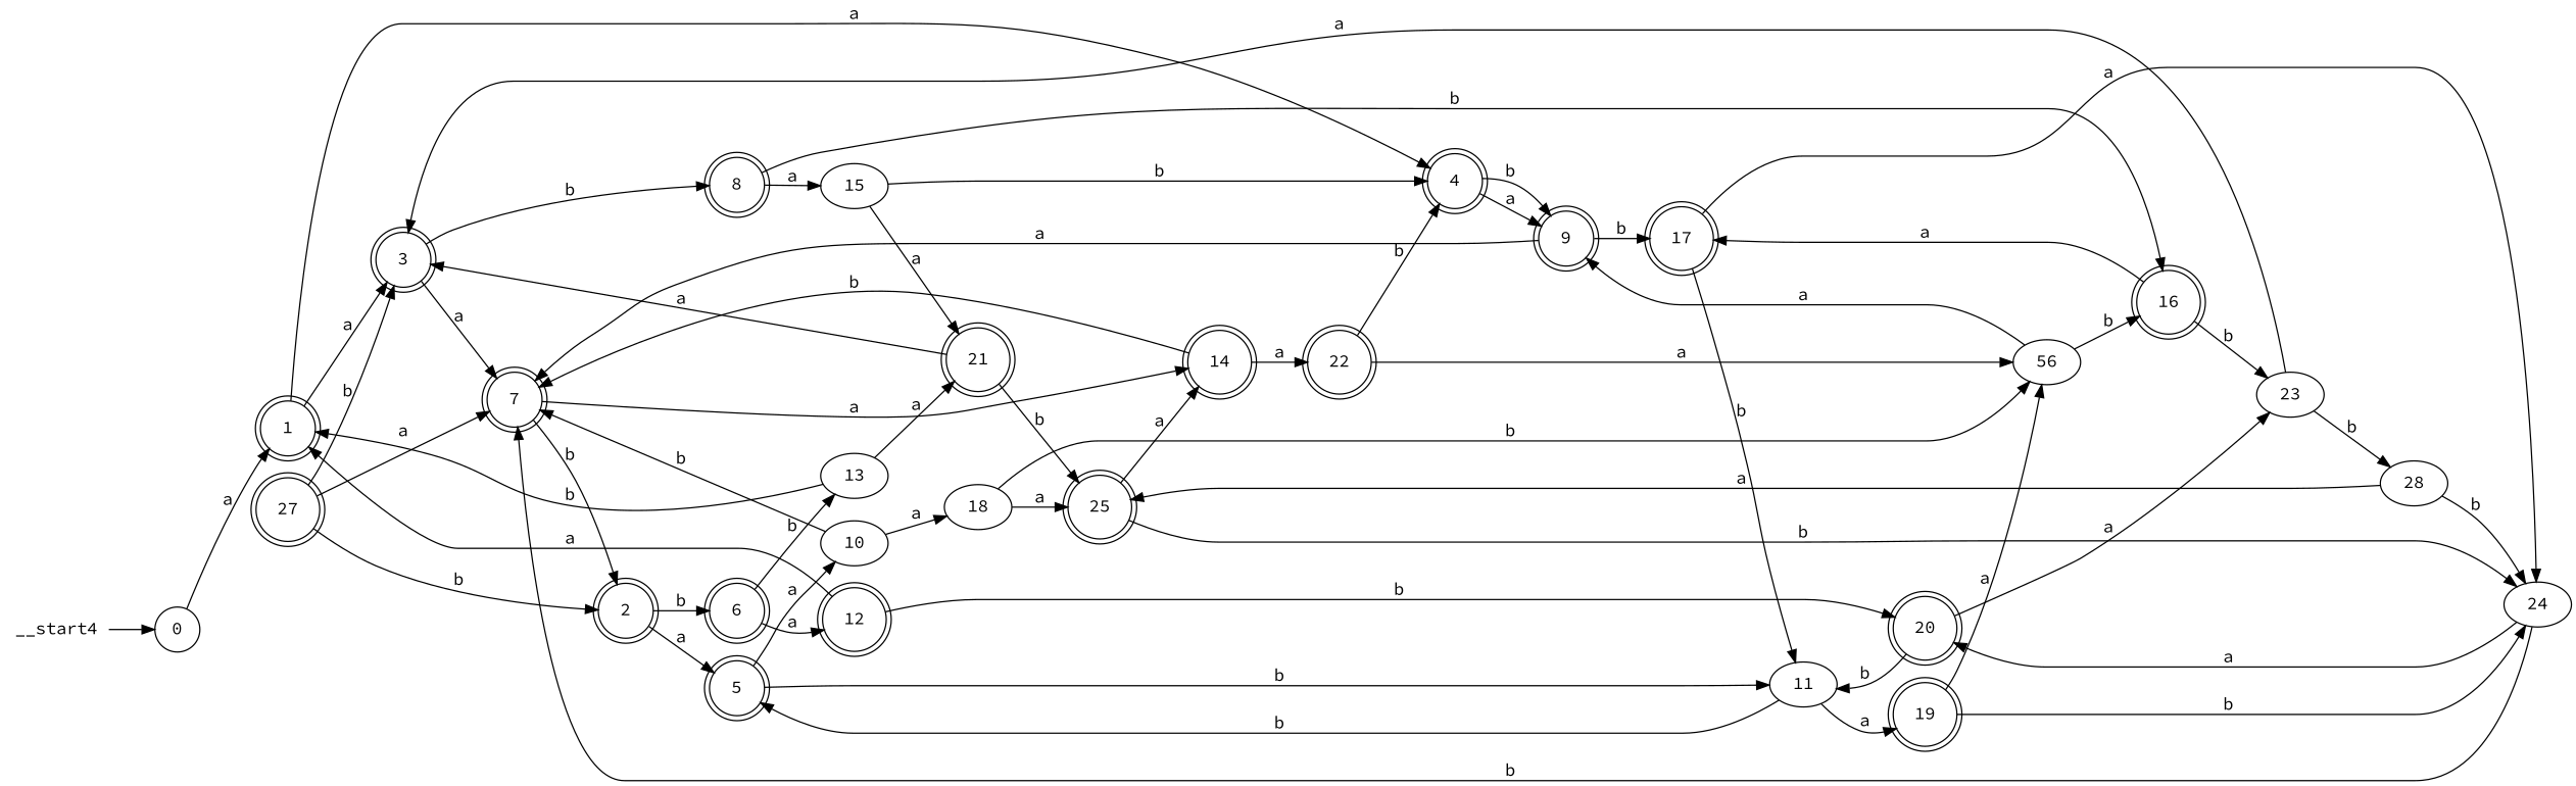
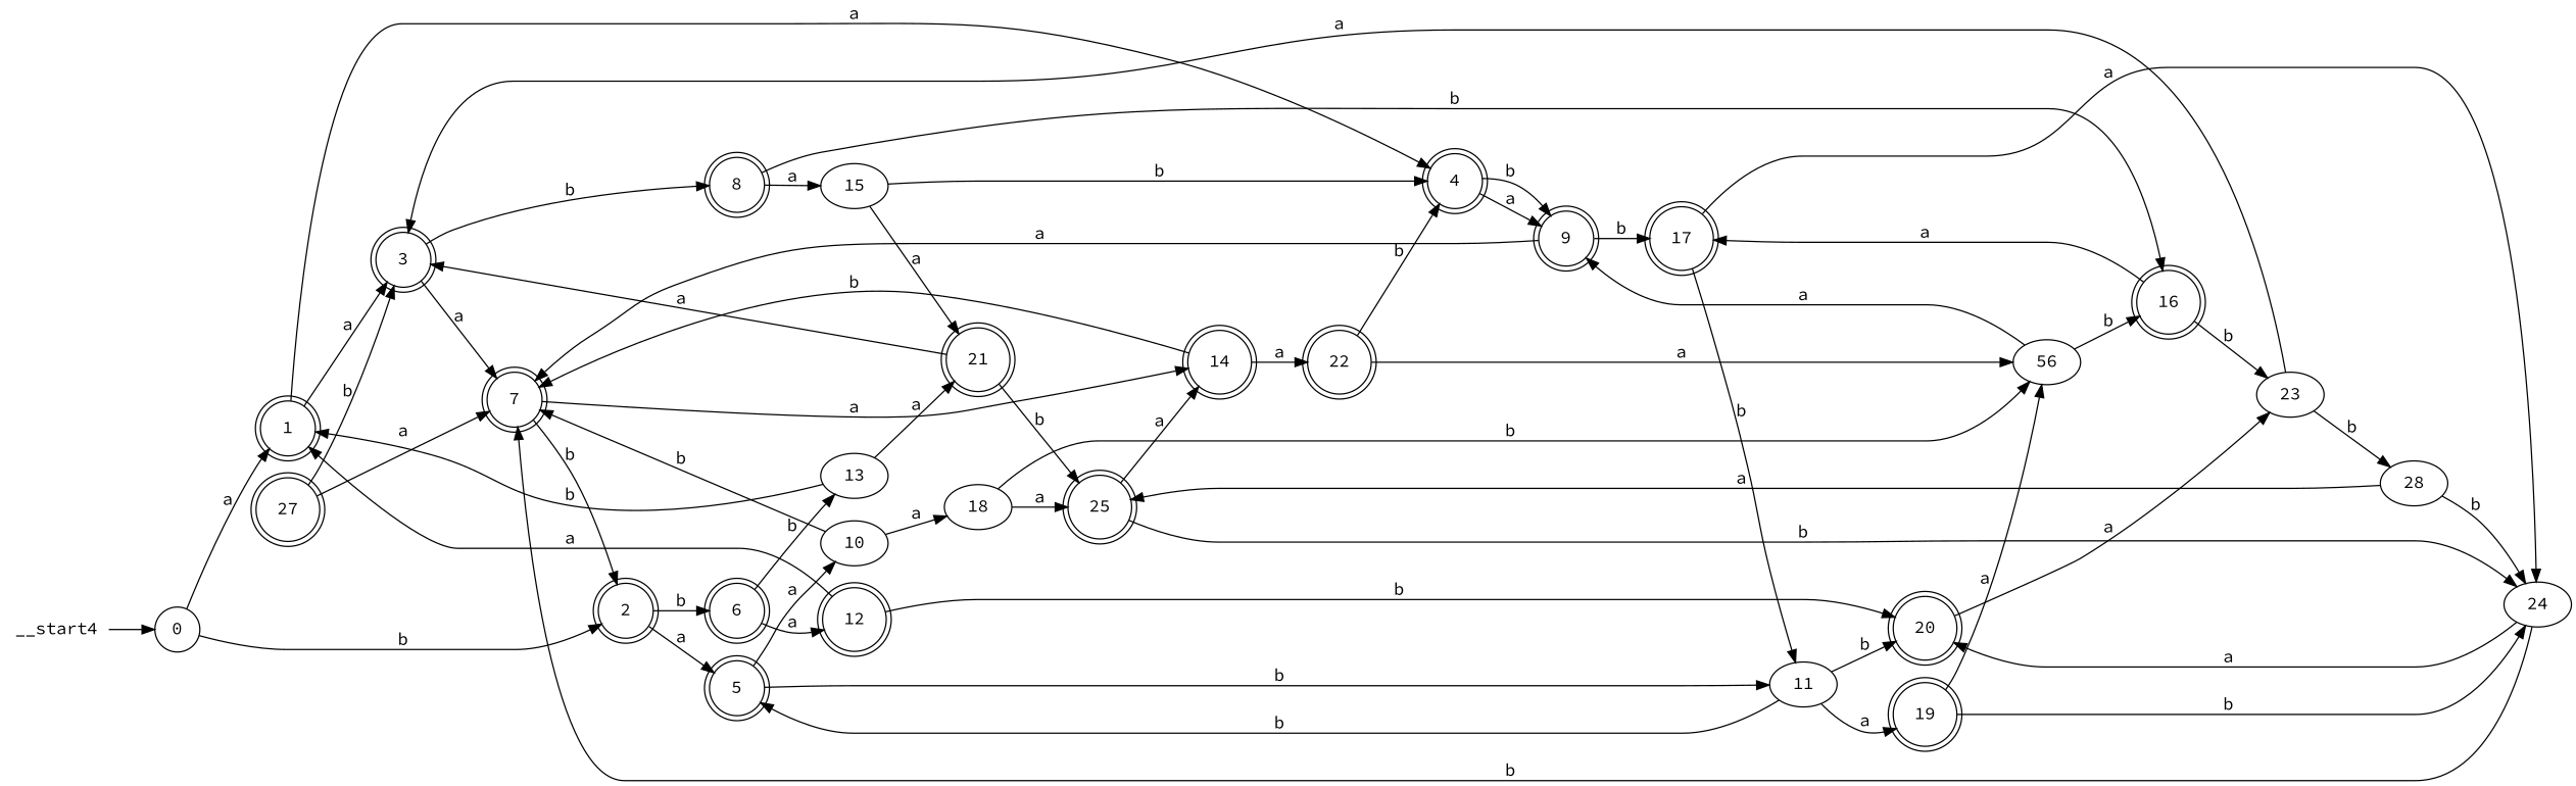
  digraph {
    fontname="Source Code Pro"
    rankdir=LR
    node [fontname="Source Code Pro" shape=doublecircle]
    edge [fontname="Source Code Pro"]
    n1 [label=__start4 shape=none]
    0 [shape=circle]
    1
    2
    3
    4
    5
    6
    7
    8
    9
    10 [shape=""]
    11 [shape=""]
    12
    13 [shape=""]
    14
    15 [shape=""]
    16
    17
    18 [shape=""]
    19
    20
    21
    22
    23 [shape=""]
    24 [shape=""]
    25
    n28 [label=56 shape=""]
    28 [shape=""]
    27
    n1 -> 0
    0 -> 1 [label=a]
-   27 -> 2 [label=b]
+   0 -> 2 [label=b]
    1 -> 3 [label=a]
    1 -> 4 [label=a]
    2 -> 5 [label=a]
    2 -> 6 [label=b]
    3 -> 7 [label=a]
    3 -> 8 [label=b]
    4 -> 9 [label=a]
    4 -> 9 [label=b]
    5 -> 10 [label=a]
    5 -> 11 [label=b]
    6 -> 12 [label=a]
    6 -> 13 [label=b]
    7 -> 2 [label=b]
    7 -> 14 [label=a]
    8 -> 15 [label=a]
    8 -> 16 [label=b]
    9 -> 7 [label=a]
    9 -> 17 [label=b]
    10 -> 7 [label=b]
    10 -> 18 [label=a]
    11 -> 5 [label=b]
    11 -> 19 [label=a]
    12 -> 1 [label=a]
    12 -> 20 [label=b]
    13 -> 1 [label=b]
    13 -> 21 [label=a]
    14 -> 7 [label=b]
    14 -> 22 [label=a]
    15 -> 4 [label=b]
    15 -> 21 [label=a]
    16 -> 17 [label=a]
    16 -> 23 [label=b]
    17 -> 11 [label=b]
    17 -> 24 [label=a]
    18 -> 25 [label=a]
    18 -> n28 [label=b]
    19 -> 24 [label=b]
    19 -> n28 [label=a]
-   20 -> 11 [label=b]
+   11 -> 20 [label=b]
    20 -> 23 [label=a]
    21 -> 3 [label=a]
    21 -> 25 [label=b]
    22 -> 4 [label=b]
    22 -> n28 [label=a]
    23 -> 3 [label=a]
    23 -> 28 [label=b]
    24 -> 7 [label=b]
    24 -> 20 [label=a]
    25 -> 14 [label=a]
    25 -> 24 [label=b]
    n28 -> 9 [label=a]
    n28 -> 16 [label=b]
    28 -> 24 [label=b]
    28 -> 25 [label=a]
    27 -> 3 [label=b]
    27 -> 7 [label=a]
  }
